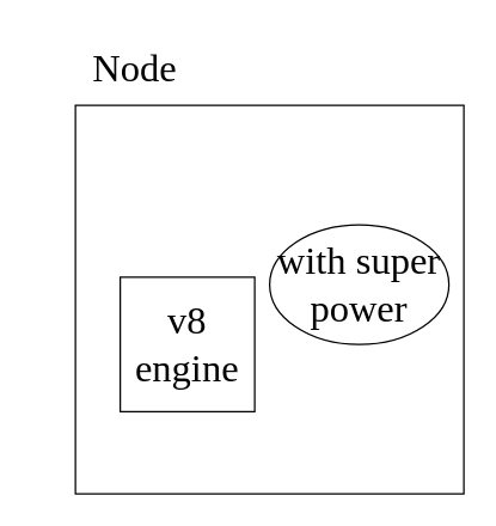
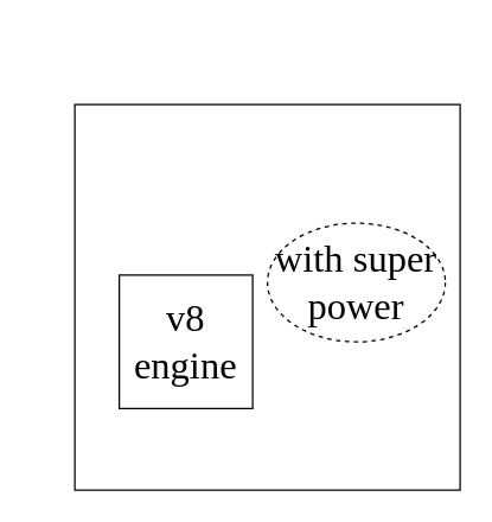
  <mxCell id="0" />
  <mxCell id="1" parent="0" />
  <mxCell id="2" value="" style="whiteSpace=wrap;html=1;aspect=fixed;" vertex="1" parent="1"><mxGeometry x="50" y="70" width="260" height="260" as="geometry" /></mxCell>
- <mxCell id="3" value="&lt;font style=&quot;font-size: 26px;&quot;&gt;Node&lt;/font&gt;" style="text;html=1;strokeColor=none;fillColor=none;align=center;verticalAlign=middle;whiteSpace=wrap;rounded=0;fontFamily=Times New Roman;" vertex="1" parent="1"><mxGeometry x="20" y="20" width="140" height="50" as="geometry" /></mxCell>
  <mxCell id="4" value="v8 engine" style="whiteSpace=wrap;html=1;aspect=fixed;fontFamily=Times New Roman;fontSize=26;" vertex="1" parent="1"><mxGeometry x="80" y="185" width="90" height="90" as="geometry" /></mxCell>
- <mxCell id="5" value="with super power" style="ellipse;whiteSpace=wrap;html=1;fontFamily=Times New Roman;fontSize=26;" vertex="1" parent="1"><mxGeometry x="180" y="150" width="120" height="80" as="geometry" /></mxCell>
+ <mxCell id="5" value="with super power" style="ellipse;whiteSpace=wrap;html=1;fontFamily=Times New Roman;fontSize=26;dashed=1;" vertex="1" parent="1"><mxGeometry x="180" y="150" width="120" height="80" as="geometry" /></mxCell>
